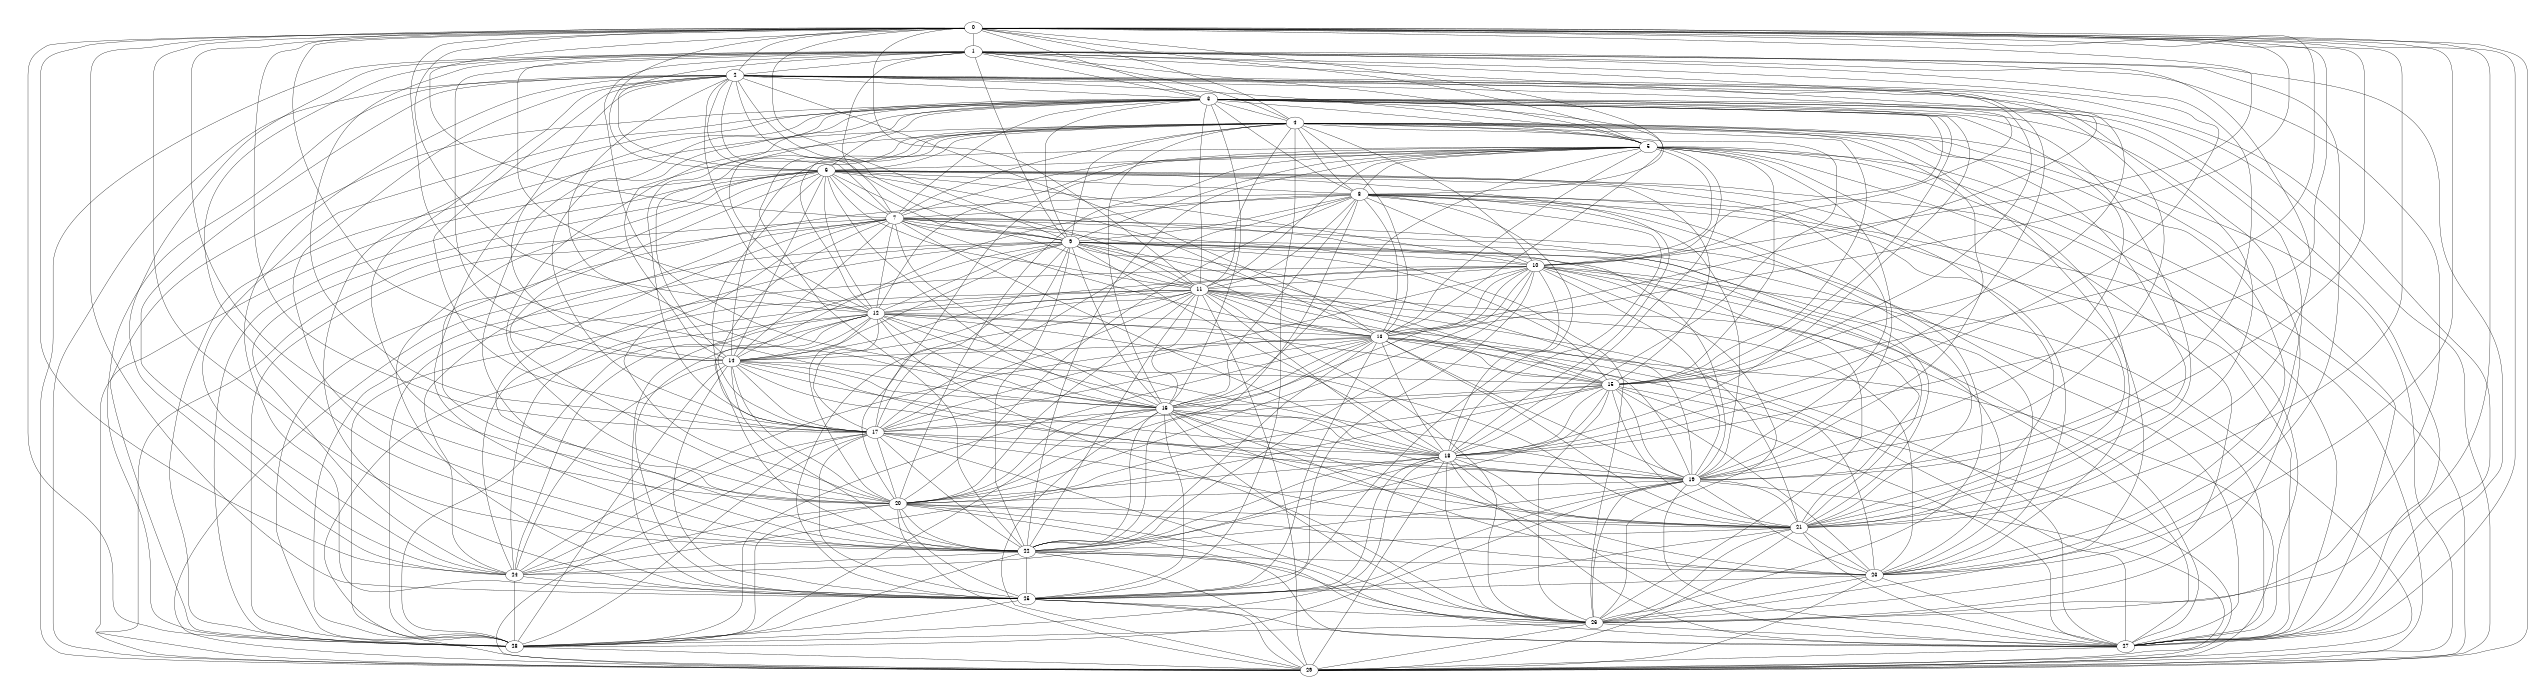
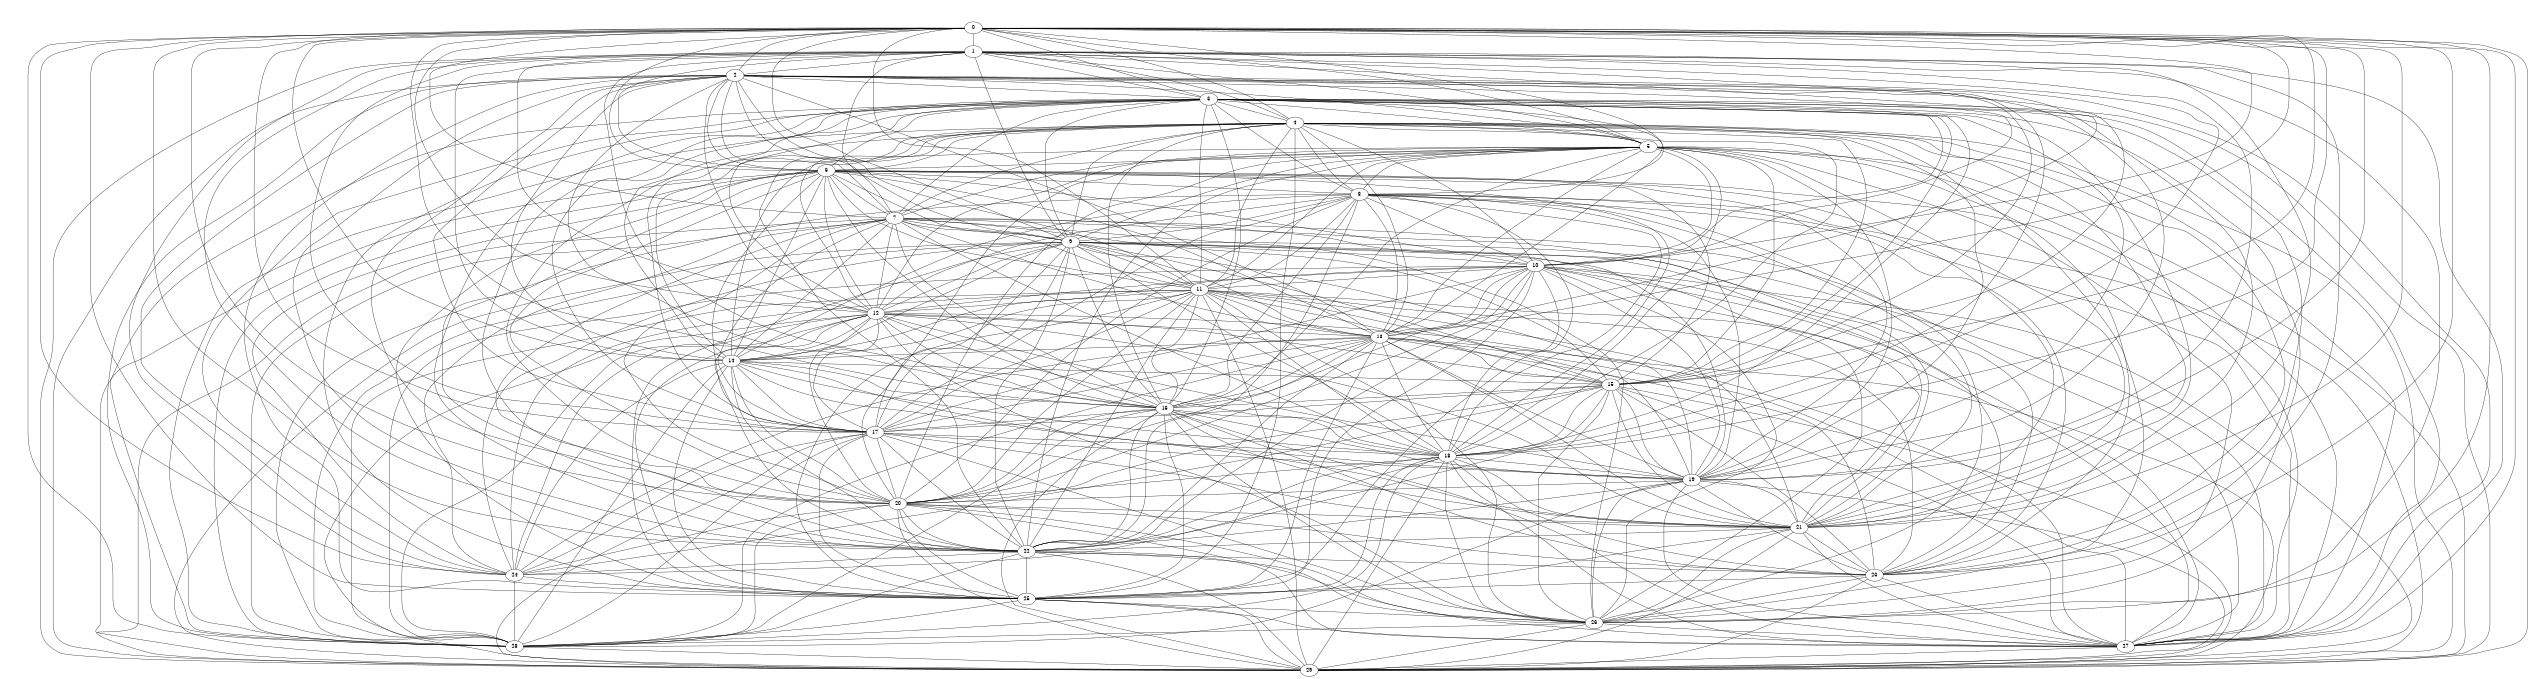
  graph {
    n1 [label=0]
    n2 [label=1]
    n3 [label=2]
    n4 [label=3]
    n5 [label=4]
    n6 [label=5]
    n7 [label=6]
    n8 [label=7]
    n9 [label=8]
    n10 [label=9]
    n11 [label=10]
    n12 [label=11]
    n13 [label=12]
    n14 [label=13]
    n15 [label=14]
    n16 [label=15]
    n17 [label=16]
    n18 [label=17]
    n19 [label=18]
    n20 [label=19]
    n21 [label=20]
    n22 [label=21]
    n23 [label=22]
    n24 [label=23]
    n25 [label=24]
    n26 [label=25]
    n27 [label=26]
    n28 [label=27]
    n29 [label=28]
    n30 [label=29]
    n1 -- n2
    n1 -- n3
    n1 -- n4
    n1 -- n5
    n1 -- n6
    n1 -- n7
    n1 -- n8
    n1 -- n9
    n1 -- n10
    n1 -- n11
    n1 -- n12
    n1 -- n13
    n1 -- n14
    n1 -- n15
    n1 -- n16
    n1 -- n17
    n1 -- n18
    n1 -- n19
    n1 -- n20
    n1 -- n21
    n1 -- n22
    n1 -- n23
    n1 -- n24
    n1 -- n25
    n1 -- n26
    n1 -- n27
    n1 -- n28
    n1 -- n29
    n1 -- n30
    n2 -- n3
    n2 -- n4
    n2 -- n5
    n2 -- n6
    n2 -- n7
    n2 -- n8
    n2 -- n10
    n2 -- n13
    n2 -- n14
    n2 -- n15
    n2 -- n16
    n2 -- n17
    n2 -- n18
    n2 -- n19
    n2 -- n20
    n2 -- n22
    n2 -- n23
    n2 -- n24
    n2 -- n25
    n2 -- n27
    n2 -- n28
    n2 -- n30
    n3 -- n4
    n3 -- n6
    n3 -- n7
    n3 -- n8
    n3 -- n10
    n3 -- n11
    n3 -- n12
    n3 -- n13
    n3 -- n14
    n3 -- n15
    n3 -- n16
    n3 -- n17
    n3 -- n18
    n3 -- n19
    n3 -- n20
    n3 -- n21
    n3 -- n22
    n3 -- n23
    n3 -- n25
    n3 -- n26
    n3 -- n28
    n3 -- n29
    n3 -- n30
    n4 -- n5
    n4 -- n6
    n4 -- n7
    n4 -- n8
    n4 -- n9
    n4 -- n10
    n4 -- n11
    n4 -- n12
    n4 -- n13
    n4 -- n14
    n4 -- n15
    n4 -- n16
    n4 -- n17
    n4 -- n18
    n4 -- n19
    n4 -- n20
    n4 -- n21
    n4 -- n22
    n4 -- n23
    n4 -- n24
    n4 -- n25
    n4 -- n26
    n4 -- n27
    n4 -- n28
    n4 -- n29
    n4 -- n30
    n5 -- n6
    n5 -- n7
    n5 -- n8
    n5 -- n9
    n5 -- n10
    n5 -- n11
    n5 -- n12
    n5 -- n13
    n5 -- n14
    n5 -- n15
    n5 -- n16
    n5 -- n17
    n5 -- n18
    n5 -- n19
    n5 -- n20
    n5 -- n21
    n5 -- n22
    n5 -- n23
    n5 -- n24
    n5 -- n26
    n5 -- n27
    n5 -- n28
    n5 -- n29
    n5 -- n30
    n6 -- n7
    n6 -- n8
    n6 -- n9
    n6 -- n10
    n6 -- n11
    n6 -- n12
    n6 -- n13
    n6 -- n14
    n6 -- n15
    n6 -- n16
    n6 -- n17
    n6 -- n18
    n6 -- n19
    n6 -- n20
    n6 -- n21
    n6 -- n22
    n6 -- n23
    n6 -- n24
    n6 -- n27
    n6 -- n28
    n6 -- n30
    n7 -- n8
    n7 -- n9
    n7 -- n10
    n7 -- n11
    n7 -- n12
    n7 -- n13
    n7 -- n14
    n7 -- n15
    n7 -- n16
    n7 -- n17
    n7 -- n18
    n7 -- n19
    n7 -- n20
    n7 -- n21
    n7 -- n22
    n7 -- n23
    n7 -- n25
    n7 -- n26
    n7 -- n28
    n7 -- n29
    n7 -- n30
    n8 -- n10
    n8 -- n12
    n8 -- n13
    n8 -- n14
    n8 -- n15
    n8 -- n16
    n8 -- n17
    n8 -- n18
    n8 -- n19
    n8 -- n20
    n8 -- n21
    n8 -- n22
    n8 -- n23
    n8 -- n25
    n8 -- n27
    n8 -- n28
    n8 -- n29
    n8 -- n30
    n9 -- n10
    n9 -- n11
    n9 -- n12
-   n9 -- n8
+   n9 -- n13
    n9 -- n14
    n9 -- n15
    n9 -- n17
    n9 -- n18
    n9 -- n19
    n9 -- n20
    n9 -- n21
    n9 -- n22
    n9 -- n23
    n9 -- n24
    n9 -- n26
    n9 -- n27
    n9 -- n28
    n9 -- n29
    n9 -- n30
    n10 -- n11
    n10 -- n12
    n10 -- n13
    n10 -- n14
    n10 -- n15
    n10 -- n16
    n10 -- n17
    n10 -- n18
    n10 -- n19
    n10 -- n20
    n10 -- n21
    n10 -- n22
    n10 -- n23
    n10 -- n24
    n10 -- n25
    n10 -- n26
    n10 -- n27
    n10 -- n28
    n10 -- n29
    n10 -- n30
    n11 -- n12
    n11 -- n13
    n11 -- n14
    n11 -- n15
    n11 -- n17
    n11 -- n18
    n11 -- n19
    n11 -- n20
    n11 -- n21
    n11 -- n22
    n11 -- n23
    n11 -- n24
    n11 -- n26
    n11 -- n27
    n11 -- n28
    n11 -- n29
    n11 -- n30
    n12 -- n13
    n12 -- n14
    n12 -- n15
    n12 -- n16
    n12 -- n17
    n12 -- n18
    n12 -- n19
    n12 -- n20
    n12 -- n21
    n12 -- n22
    n12 -- n23
    n12 -- n24
    n12 -- n25
    n12 -- n26
    n12 -- n27
    n12 -- n28
    n12 -- n29
    n12 -- n30
    n13 -- n14
    n13 -- n15
    n13 -- n16
    n13 -- n17
    n13 -- n18
    n13 -- n19
    n13 -- n20
    n13 -- n21
    n13 -- n22
    n13 -- n23
    n13 -- n25
    n13 -- n26
    n13 -- n27
    n13 -- n28
    n13 -- n29
    n13 -- n30
    n14 -- n15
    n14 -- n16
    n14 -- n17
    n14 -- n18
    n14 -- n19
    n14 -- n20
    n14 -- n21
    n14 -- n22
    n14 -- n23
    n14 -- n24
    n14 -- n25
    n14 -- n26
    n14 -- n28
    n14 -- n29
    n14 -- n30
    n15 -- n16
    n15 -- n17
    n15 -- n18
    n15 -- n19
    n15 -- n20
    n15 -- n21
    n15 -- n22
    n15 -- n23
    n15 -- n25
    n15 -- n26
    n15 -- n29
    n16 -- n17
    n16 -- n18
    n16 -- n19
    n16 -- n20
    n16 -- n21
    n16 -- n22
    n16 -- n23
    n16 -- n24
    n16 -- n25
    n16 -- n27
    n16 -- n28
    n16 -- n30
    n17 -- n18
    n17 -- n19
    n17 -- n20
    n17 -- n21
    n17 -- n22
    n17 -- n23
    n17 -- n24
    n17 -- n26
    n17 -- n27
    n17 -- n28
    n17 -- n29
    n17 -- n30
    n18 -- n19
    n18 -- n20
    n18 -- n21
    n18 -- n22
    n18 -- n23
    n18 -- n25
    n18 -- n26
    n18 -- n27
    n18 -- n29
    n18 -- n30
    n19 -- n20
    n19 -- n21
    n19 -- n22
    n19 -- n23
    n19 -- n24
    n19 -- n25
    n19 -- n26
    n19 -- n27
    n19 -- n28
    n19 -- n29
    n19 -- n30
    n20 -- n21
    n20 -- n22
    n20 -- n23
    n20 -- n24
-   n20 -- n26
    n20 -- n27
    n20 -- n28
    n20 -- n29
    n20 -- n30
    n21 -- n22
    n21 -- n23
    n21 -- n24
    n21 -- n25
    n21 -- n26
    n21 -- n27
    n21 -- n28
    n21 -- n29
    n21 -- n30
    n22 -- n23
    n22 -- n24
    n22 -- n26
    n22 -- n27
    n22 -- n28
    n22 -- n30
    n23 -- n24
    n23 -- n25
    n23 -- n26
    n23 -- n27
    n23 -- n28
    n23 -- n29
    n23 -- n30
    n24 -- n26
    n24 -- n27
    n24 -- n28
    n24 -- n30
    n25 -- n26
    n25 -- n29
    n26 -- n27
    n26 -- n28
    n26 -- n29
    n26 -- n30
    n27 -- n28
    n27 -- n29
    n27 -- n30
    n28 -- n30
    n29 -- n30
  }
